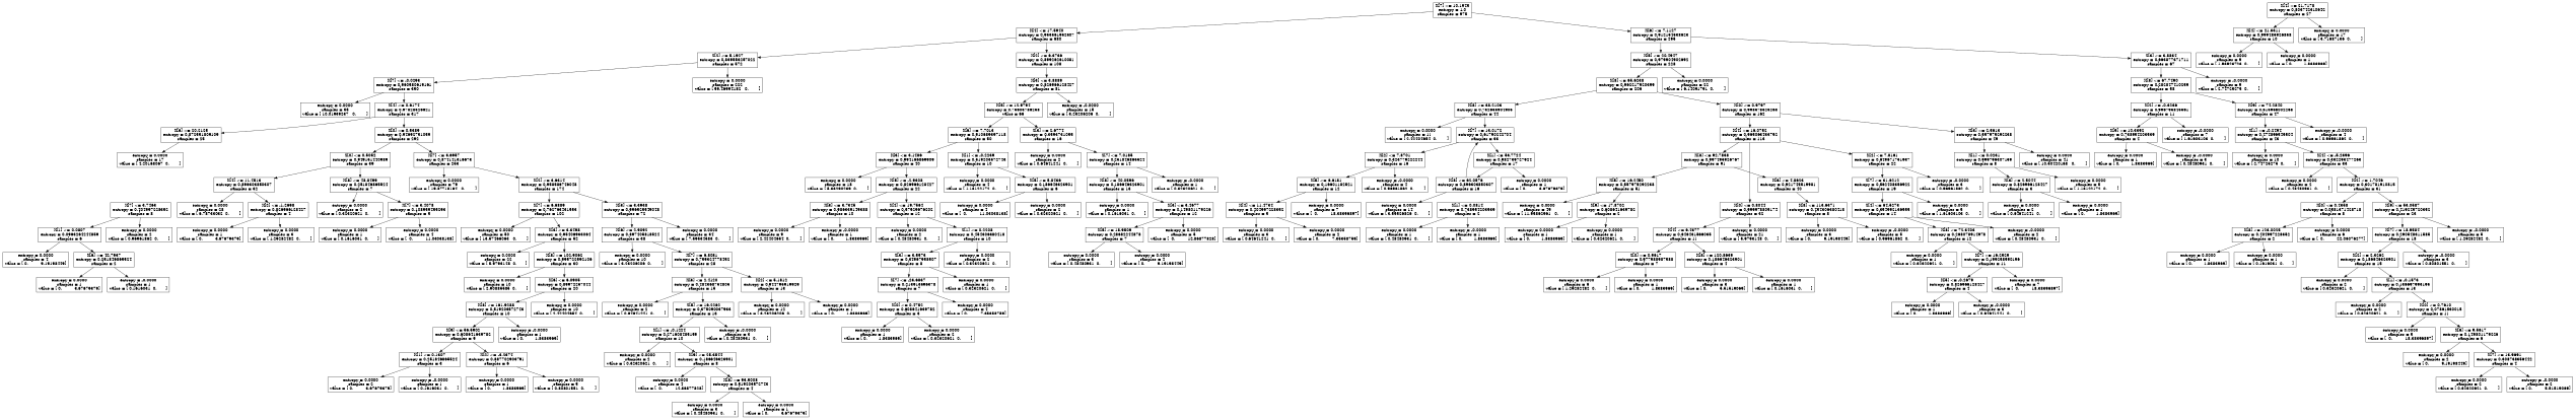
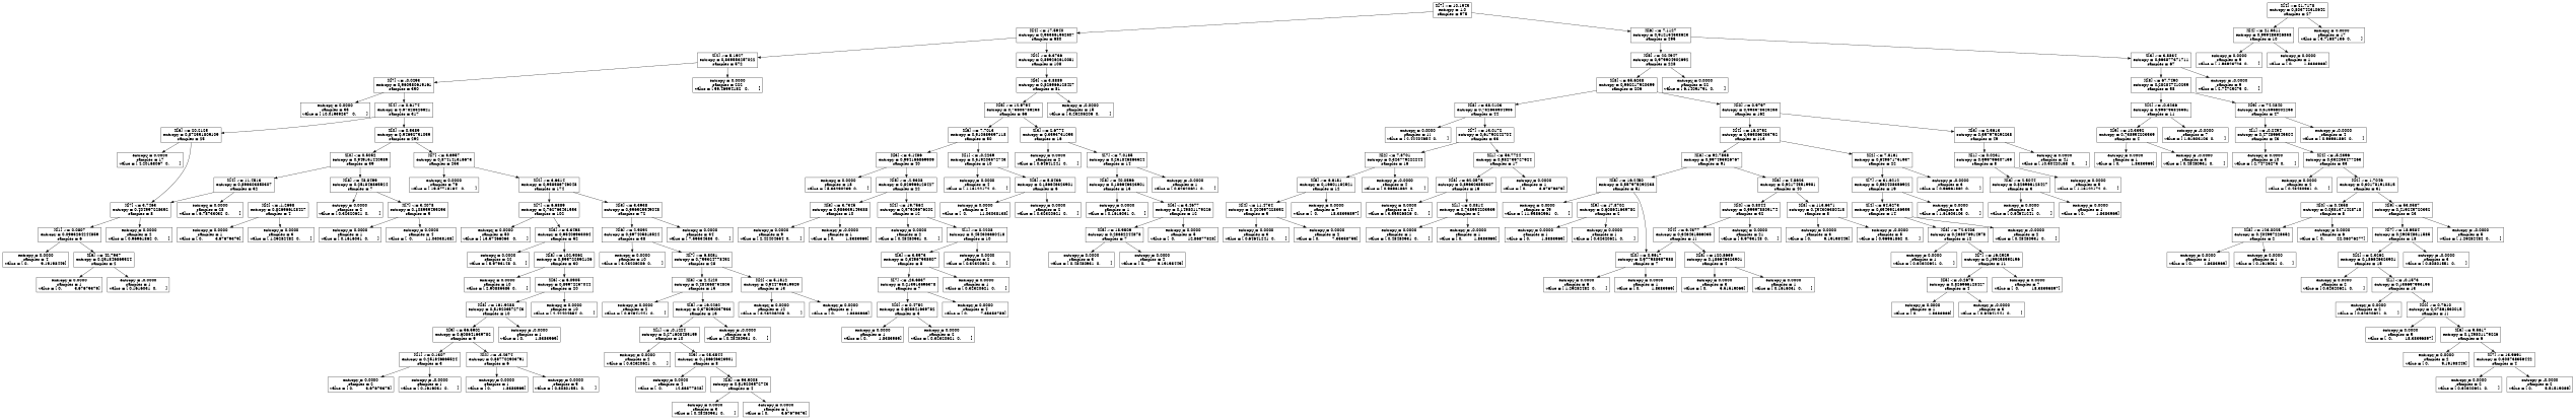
  digraph {
    node [shape=box]
    n1 [label="X[7] <= 10.1945\nentropy = 1.0\nsamples = 975"]
    n2 [label="X[4] <= 17.5940\nentropy = 0.953561952507\nsamples = 680"]
    n3 [label="X[6] <= 7.1127\nentropy = 0.912154538623\nsamples = 295"]
    n4 [label="X[2] <= 5.1927\nentropy = 0.839553257022\nsamples = 572"]
    n5 [label="X[2] <= 6.3736\nentropy = 0.899262610081\nsamples = 108"]
    n6 [label="X[5] <= 20.4947\nentropy = 0.979904902692\nsamples = 228"]
    n7 [label="X[3] <= 3.8834\nentropy = 0.663877371711\nsamples = 67"]
    n8 [label="X[7] <= -0.0293\nentropy = 0.960580619161\nsamples = 350"]
    n9 [label="entropy = 0.0000\nsamples = 222\nvalue = [ 59.46994182   0.        ]"]
    n10 [label="X[3] <= 3.8889\nentropy = 0.826966128427\nsamples = 81"]
    n11 [label="entropy = 0.0000\nsamples = 33\nvalue = [ 10.01939237   0.        ]"]
    n12 [label="X[4] <= 0.6174\nentropy = 0.97828326621\nsamples = 317"]
    n13 [label="X[6] <= 20.2125\nentropy = 0.872551809109\nsamples = 25"]
    n14 [label="X[0] <= 0.5389\nentropy = 0.94692751059\nsamples = 292"]
    n15 [label="entropy = 0.0000\nsamples = 17\nvalue = [ 4.20168067  0.        ]"]
    n16 [label="X[7] <= 3.7463\nentropy = 0.404997228352\nsamples = 8"]
    n17 [label="X[0] <= 0.5052\nentropy = 0.949151440989\nsamples = 39"]
    n18 [label="X[7] <= 3.6957\nentropy = 0.874141316673\nsamples = 253"]
    n19 [label="X[1] <= 0.0807\nentropy = 0.0963264244859\nsamples = 6"]
    n20 [label="entropy = 0.0000\nsamples = 2\nvalue = [ 0.96961862  0.        ]"]
    n21 [label="entropy = 0.0000\nsamples = 4\nvalue = [ 0.          9.19198449]"]
    n22 [label="X[6] <= 42.7937\nentropy = 0.251846865524\nsamples = 2"]
    n23 [label="entropy = 0.0000\nsamples = 1\nvalue = [ 0.          3.67679379]"]
    n24 [label="entropy = -0.0000\nsamples = 1\nvalue = [ 0.1616031  0.       ]"]
    n25 [label="X[4] <= 11.4513\nentropy = 0.896303850307\nsamples = 32"]
    n26 [label="X[8] <= 48.8499\nentropy = 0.251846865524\nsamples = 7"]
    n27 [label="entropy = 0.0000\nsamples = 79\nvalue = [ 19.87718164   0.        ]"]
    n28 [label="X[2] <= 3.6314\nentropy = 0.958586746048\nsamples = 174"]
    n29 [label="entropy = 0.0000\nsamples = 28\nvalue = [ 6.78733032  0.        ]"]
    n30 [label="X[2] <= -1.2698\nentropy = 0.826966128427\nsamples = 4"]
    n31 [label="entropy = 0.0000\nsamples = 2\nvalue = [ 0.32320621  0.        ]"]
    n32 [label="X[7] <= 3.4078\nentropy = 0.108959455293\nsamples = 5"]
    n33 [label="entropy = 0.0000\nsamples = 1\nvalue = [ 0.          3.67679379]"]
    n34 [label="entropy = 0.0000\nsamples = 3\nvalue = [ 1.29282482  0.        ]"]
    n35 [label="entropy = 0.0000\nsamples = 1\nvalue = [ 0.1616031  0.       ]"]
    n36 [label="entropy = 0.0000\nsamples = 4\nvalue = [  0.          11.03038138]"]
    n37 [label="X[7] <= 6.6889\nentropy = 0.762763431553\nsamples = 102"]
    n38 [label="X[3] <= 3.3938\nentropy = 0.996525549048\nsamples = 72"]
    n39 [label="entropy = 0.0000\nsamples = 50\nvalue = [ 13.57466063   0.        ]"]
    n40 [label="X[3] <= 3.3498\nentropy = 0.95406933064\nsamples = 52"]
    n41 [label="X[6] <= 2.9092\nentropy = 0.897405818524\nsamples = 38"]
    n42 [label="entropy = 0.0000\nsamples = 34\nvalue = [ 7.59534583  0.        ]"]
    n43 [label="entropy = 0.0000\nsamples = 22\nvalue = [ 5.9793148  0.       ]"]
    n44 [label="X[8] <= 102.9062\nentropy = 0.995722592106\nsamples = 30"]
    n45 [label="entropy = 0.0000\nsamples = 10\nvalue = [ 2.90885585  0.        ]"]
    n46 [label="X[6] <= 6.0905\nentropy = 0.89972257044\nsamples = 20"]
    n47 [label="X[8] <= 161.9288\nentropy = 0.519203572743\nsamples = 10"]
    n48 [label="entropy = 0.0000\nsamples = 10\nvalue = [ 2.42404654  0.        ]"]
    n49 [label="X[9] <= 56.5902\nentropy = 0.608641639782\nsamples = 9"]
    n50 [label="entropy = -0.0000\nsamples = 1\nvalue = [ 0.         1.8383969]"]
    n51 [label="X[1] <= 0.1307\nentropy = 0.251846865524\nsamples = 3"]
    n52 [label="X[2] <= -3.2374\nentropy = 0.887702903791\nsamples = 6"]
    n53 [label="entropy = 0.0000\nsamples = 2\nvalue = [ 0.          3.67679379]"]
    n54 [label="entropy = -0.0000\nsamples = 1\nvalue = [ 0.1616031  0.       ]"]
    n55 [label="entropy = 0.0000\nsamples = 1\nvalue = [ 0.         1.8383969]"]
    n56 [label="entropy = 0.0000\nsamples = 5\nvalue = [ 0.80801551  0.        ]"]
    n57 [label="entropy = 0.0000\nsamples = 10\nvalue = [ 3.23206206  0.        ]"]
    n58 [label="X[7] <= 6.8081\nentropy = 0.759324778452\nsamples = 28"]
    n59 [label="X[3] <= 2.4120\nentropy = 0.484368754805\nsamples = 15"]
    n60 [label="X[2] <= 5.1812\nentropy = 0.944795919929\nsamples = 13"]
    n61 [label="entropy = 0.0000\nsamples = 2\nvalue = [ 0.64641241  0.        ]"]
    n62 [label="X[5] <= 16.2262\nentropy = 0.375090037933\nsamples = 13"]
    n63 [label="entropy = 0.0000\nsamples = 12\nvalue = [ 3.23206206  0.        ]"]
    n64 [label="entropy = 0.0000\nsamples = 1\nvalue = [ 0.         1.8383969]"]
    n65 [label="X[1] <= -0.1224\nentropy = 0.271608485159\nsamples = 10"]
    n66 [label="entropy = -0.0000\nsamples = 3\nvalue = [ 0.48480931  0.        ]"]
    n67 [label="entropy = 0.0000\nsamples = 2\nvalue = [ 0.32320621  0.        ]"]
    n68 [label="X[9] <= 25.3544\nentropy = 0.186646323901\nsamples = 8"]
    n69 [label="entropy = 0.0000\nsamples = 4\nvalue = [  0.          12.86877828]"]
    n70 [label="X[8] <= 93.5008\nentropy = 0.519203572743\nsamples = 4"]
    n71 [label="entropy = 0.0000\nsamples = 3\nvalue = [ 0.48480931  0.        ]"]
    n72 [label="entropy = 0.0000\nsamples = 1\nvalue = [ 0.          3.67679379]"]
-   n73 [label="X[5] <= 12.9794\nentropy = 0.75603786258\nvalue = 66"]
+   n73 [label="X[5] <= 12.9794\nentropy = 0.75603786258\nsamples = 66"]
    n74 [label="entropy = -0.0000\nsamples = 15\nvalue = [ 3.23206206  0.        ]"]
    n75 [label="X[4] <= 21.7178\nentropy = 0.803742310642\nsamples = 27"]
    n76 [label="X[4] <= 21.3311\nentropy = 0.999485926858\nsamples = 10"]
    n77 [label="entropy = 0.0000\nsamples = 17\nvalue = [ 3.71687136  0.        ]"]
    n78 [label="X[6] <= 7.7013\nentropy = 0.910689397118\nsamples = 50"]
    n79 [label="X[3] <= 2.6774\nentropy = 0.3593731055\nsamples = 16"]
    n80 [label="X[3] <= 3.1486\nentropy = 0.994166869909\nsamples = 40"]
    n81 [label="X[1] <= -0.2239\nentropy = 0.519203572743\nsamples = 10"]
    n82 [label="entropy = 0.0000\nsamples = 2\nvalue = [ 0.64641241  0.        ]"]
    n83 [label="X[7] <= 7.0185\nentropy = 0.251846865524\nsamples = 14"]
    n84 [label="entropy = 0.0000\nsamples = 18\nvalue = [ 5.33290239  0.        ]"]
    n85 [label="X[5] <= -2.9308\nentropy = 0.826966128427\nsamples = 22"]
    n86 [label="entropy = 0.0000\nsamples = 4\nvalue = [ 1.13122172  0.        ]"]
    n87 [label="X[5] <= 5.8436\nentropy = 0.186646323901\nsamples = 6"]
    n88 [label="X[3] <= 3.7345\nentropy = 0.986339149388\nsamples = 10"]
    n89 [label="X[4] <= 19.7564\nentropy = 0.57529676202\nsamples = 12"]
    n90 [label="entropy = 0.0000\nsamples = 9\nvalue = [ 2.42404654  0.        ]"]
    n91 [label="entropy = -0.0000\nsamples = 1\nvalue = [ 0.         1.8383969]"]
    n92 [label="entropy = 0.0000\nsamples = 2\nvalue = [ 0.48480931  0.        ]"]
    n93 [label="X[1] <= 0.2208\nentropy = 0.454306380418\nsamples = 10"]
    n94 [label="X[3] <= 3.5573\nentropy = 0.34967958507\nsamples = 8"]
    n95 [label="entropy = 0.0000\nsamples = 2\nvalue = [ 0.32320621  0.        ]"]
    n96 [label="X[7] <= -23.6837\nentropy = 0.213913596378\nsamples = 7"]
    n97 [label="entropy = 0.0000\nsamples = 1\nvalue = [ 0.32320621  0.        ]"]
    n98 [label="X[0] <= 0.4752\nentropy = 0.608641639782\nsamples = 3"]
    n99 [label="entropy = 0.0000\nsamples = 4\nvalue = [ 0.          7.35358759]"]
    n100 [label="entropy = 0.0000\nsamples = 1\nvalue = [ 0.         1.8383969]"]
    n101 [label="entropy = 0.0000\nsamples = 2\nvalue = [ 0.32320621  0.        ]"]
    n102 [label="entropy = 0.0000\nsamples = 4\nvalue = [  0.          11.03038138]"]
    n103 [label="entropy = 0.0000\nsamples = 2\nvalue = [ 0.32320621  0.        ]"]
    n104 [label="X[8] <= 40.0596\nentropy = 0.186646323901\nsamples = 13"]
    n105 [label="entropy = -0.0000\nsamples = 1\nvalue = [ 0.32320621  0.        ]"]
    n106 [label="entropy = 0.0000\nsamples = 1\nvalue = [ 0.1616031  0.       ]"]
    n107 [label="X[3] <= 3.4677\nentropy = 0.149801179226\nsamples = 12"]
    n108 [label="X[5] <= 18.9509\nentropy = 0.28682244878\nsamples = 7"]
    n109 [label="entropy = 0.0000\nsamples = 5\nvalue = [  0.          12.86877828]"]
    n110 [label="entropy = 0.0000\nsamples = 3\nvalue = [ 0.48480931  0.        ]"]
    n111 [label="entropy = 0.0000\nsamples = 4\nvalue = [ 0.          9.19198449]"]
    n112 [label="entropy = 0.0000\nsamples = 9\nvalue = [ 1.93923723  0.        ]"]
    n113 [label="entropy = 0.0000\nsamples = 1\nvalue = [ 0.         1.8383969]"]
    n114 [label="X[8] <= 65.6238\nentropy = 0.962217520399\nsamples = 206"]
    n115 [label="entropy = 0.0000\nsamples = 22\nvalue = [ 6.14091791  0.        ]"]
    n116 [label="X[8] <= 67.7490\nentropy = 0.282847410259\nsamples = 58"]
    n117 [label="entropy = -0.0000\nsamples = 9\nvalue = [ 2.74725275  0.        ]"]
    n118 [label="X[8] <= 38.2103\nentropy = 0.732655904905\nsamples = 44"]
    n119 [label="X[0] <= 0.9797\nentropy = 0.998578523268\nsamples = 162"]
    n120 [label="entropy = 0.0000\nsamples = 11\nvalue = [ 2.42404654  0.        ]"]
    n121 [label="X[7] <= 13.0172\nentropy = 0.61790242704\nsamples = 33"]
    n122 [label="X[4] <= 16.0752\nentropy = 0.965063433752\nsamples = 113"]
    n123 [label="X[3] <= 2.5613\nentropy = 0.557975292238\nsamples = 49"]
    n124 [label="X[2] <= 7.8701\nentropy = 0.323779222244\nsamples = 16"]
    n125 [label="X[1] <= 53.7724\nentropy = 0.982739727924\nsamples = 17"]
    n126 [label="X[5] <= 6.6181\nentropy = 0.16601182521\nsamples = 12"]
    n127 [label="entropy = -0.0000\nsamples = 4\nvalue = [ 0.96961862  0.        ]"]
    n128 [label="X[8] <= 62.0576\nentropy = 0.896303850307\nsamples = 16"]
    n129 [label="entropy = 0.0000\nsamples = 1\nvalue = [ 0.          3.67679379]"]
    n130 [label="X[4] <= 11.4734\nentropy = 0.404997228352\nsamples = 5"]
    n131 [label="entropy = 0.0000\nsamples = 7\nvalue = [  0.          18.38396897]"]
    n132 [label="entropy = 0.0000\nsamples = 3\nvalue = [ 0.64641241  0.        ]"]
    n133 [label="entropy = 0.0000\nsamples = 2\nvalue = [ 0.          7.35358759]"]
    n134 [label="entropy = 0.0000\nsamples = 14\nvalue = [ 3.55526826  0.        ]"]
    n135 [label="X[1] <= 0.0814\nentropy = 0.738954203539\nsamples = 2"]
    n136 [label="entropy = 0.0000\nsamples = 1\nvalue = [ 0.48480931  0.        ]"]
    n137 [label="entropy = -0.0000\nsamples = 1\nvalue = [ 0.         1.8383969]"]
    n138 [label="X[8] <= 92.7838\nentropy = 0.997495926767\nsamples = 91"]
    n139 [label="X[2] <= 7.8161\nentropy = 0.649671751937\nsamples = 22"]
    n140 [label="X[1] <= 0.0231\nentropy = 0.999796307159\nsamples = 8"]
    n141 [label="entropy = 0.0000\nsamples = 41\nvalue = [ 10.50420168   0.        ]"]
    n142 [label="X[5] <= 16.2450\nentropy = 0.557975292238\nsamples = 51"]
    n143 [label="X[6] <= 4.8623\nentropy = 0.921745519981\nsamples = 40"]
    n144 [label="X[7] <= 31.6212\nentropy = 0.562408356922\nsamples = 19"]
    n145 [label="entropy = -0.0000\nsamples = 3\nvalue = [ 0.96961862  0.        ]"]
    n146 [label="entropy = 0.0000\nsamples = 49\nvalue = [ 11.95862961   0.        ]"]
    n147 [label="X[9] <= 17.8702\nentropy = 0.608641639782\nsamples = 2"]
    n148 [label="X[0] <= 0.8044\nentropy = 0.999978805174\nsamples = 32"]
    n149 [label="X[8] <= 113.6371\nentropy = 0.454306380418\nsamples = 8"]
    n150 [label="entropy = 0.0000\nsamples = 1\nvalue = [ 0.         1.8383969]"]
    n151 [label="entropy = 0.0000\nsamples = 1\nvalue = [ 0.32320621  0.        ]"]
    n152 [label="entropy = 0.0000\nsamples = 21\nvalue = [ 5.9793148  0.       ]"]
    n153 [label="X[4] <= 6.4377\nentropy = 0.646431566035\nsamples = 11"]
    n154 [label="entropy = 0.0000\nsamples = 3\nvalue = [ 0.          9.19198449]"]
    n155 [label="entropy = -0.0000\nsamples = 5\nvalue = [ 0.96961862  0.        ]"]
    n156 [label="X[0] <= 0.9617\nentropy = 0.977988987588\nsamples = 7"]
    n157 [label="X[8] <= 120.8639\nentropy = 0.186646323901\nsamples = 4"]
    n158 [label="entropy = 0.0000\nsamples = 6\nvalue = [ 1.29282482  0.        ]"]
    n159 [label="entropy = 0.0000\nsamples = 1\nvalue = [ 0.         1.8383969]"]
    n160 [label="entropy = 0.0000\nsamples = 3\nvalue = [ 0.          5.51519069]"]
    n161 [label="entropy = 0.0000\nsamples = 1\nvalue = [ 0.1616031  0.       ]"]
    n162 [label="X[4] <= 64.5273\nentropy = 0.354992136555\nsamples = 14"]
    n163 [label="entropy = 0.0000\nsamples = 5\nvalue = [ 1.61603103  0.        ]"]
    n164 [label="X[8] <= 72.3403\nentropy = 0.268078914978\nsamples = 12"]
    n165 [label="entropy = -0.0000\nsamples = 2\nvalue = [ 0.48480931  0.        ]"]
    n166 [label="entropy = 0.0000\nsamples = 1\nvalue = [ 0.32320621  0.        ]"]
    n167 [label="X[7] <= 16.2529\nentropy = 0.199258590196\nsamples = 11"]
    n168 [label="X[5] <= -0.2679\nentropy = 0.826966128427\nsamples = 4"]
    n169 [label="entropy = 0.0000\nsamples = 7\nvalue = [  0.          18.38396897]"]
    n170 [label="entropy = 0.0000\nsamples = 1\nvalue = [ 0.         1.8383969]"]
    n171 [label="entropy = -0.0000\nsamples = 3\nvalue = [ 0.64641241  0.        ]"]
    n172 [label="X[3] <= 2.5044\nentropy = 0.826966128427\nsamples = 3"]
    n173 [label="entropy = 0.0000\nsamples = 5\nvalue = [ 1.13122172  0.        ]"]
    n174 [label="entropy = 0.0000\nsamples = 2\nvalue = [ 0.64641241  0.        ]"]
    n175 [label="entropy = 0.0000\nsamples = 1\nvalue = [ 0.         1.8383969]"]
    n176 [label="X[2] <= -0.3236\nentropy = 0.996795845561\nsamples = 11"]
    n177 [label="X[9] <= 74.2840\nentropy = 0.515956002268\nsamples = 47"]
    n178 [label="X[9] <= 10.3392\nentropy = 0.738954203539\nsamples = 4"]
    n179 [label="entropy = -0.0000\nsamples = 7\nvalue = [ 1.61603103  0.        ]"]
    n180 [label="X[1] <= -0.2494\nentropy = 0.474896545504\nsamples = 43"]
    n181 [label="entropy = -0.0000\nsamples = 4\nvalue = [ 0.96961862  0.        ]"]
    n182 [label="entropy = 0.0000\nsamples = 1\nvalue = [ 0.         1.8383969]"]
    n183 [label="entropy = -0.0000\nsamples = 3\nvalue = [ 0.48480931  0.        ]"]
    n184 [label="entropy = 0.0000\nsamples = 10\nvalue = [ 2.74725275  0.        ]"]
    n185 [label="X[4] <= -5.2396\nentropy = 0.332293477263\nsamples = 33"]
    n186 [label="entropy = 0.0000\nsamples = 2\nvalue = [ 0.48480931  0.        ]"]
    n187 [label="X[2] <= 1.7046\nentropy = 0.301781910815\nsamples = 31"]
    n188 [label="X[0] <= 0.4358\nentropy = 0.0581371428718\nsamples = 8"]
    n189 [label="X[9] <= 53.0587\nentropy = 0.419245720352\nsamples = 23"]
    n190 [label="X[8] <= 123.0025\nentropy = 0.404997228352\nsamples = 2"]
    n191 [label="entropy = 0.0000\nsamples = 6\nvalue = [  0.          22.06076277]"]
    n192 [label="X[7] <= 18.9584\nentropy = 0.290548311585\nsamples = 18"]
    n193 [label="entropy = -0.0000\nsamples = 5\nvalue = [ 1.29282482  0.        ]"]
    n194 [label="entropy = 0.0000\nsamples = 1\nvalue = [ 0.         1.8383969]"]
    n195 [label="entropy = 0.0000\nsamples = 1\nvalue = [ 0.1616031  0.       ]"]
    n196 [label="X[2] <= 2.3262\nentropy = 0.186646323901\nsamples = 15"]
    n197 [label="entropy = -0.0000\nsamples = 3\nvalue = [ 0.80801551  0.        ]"]
    n198 [label="entropy = 0.0000\nsamples = 2\nvalue = [ 0.32320621  0.        ]"]
    n199 [label="X[1] <= -0.1573\nentropy = 0.136697993195\nsamples = 13"]
    n200 [label="entropy = 0.0000\nsamples = 2\nvalue = [ 0.32320621  0.        ]"]
    n201 [label="X[0] <= 0.7610\nentropy = 0.07861530015\nsamples = 11"]
    n202 [label="entropy = 0.0000\nsamples = 5\nvalue = [  0.          18.38396897]"]
    n203 [label="X[6] <= 9.5617\nentropy = 0.149801179226\nsamples = 6"]
    n204 [label="entropy = 0.0000\nsamples = 2\nvalue = [ 0.          9.19198449]"]
    n205 [label="X[7] <= 13.9691\nentropy = 0.308738356442\nsamples = 4"]
    n206 [label="entropy = 0.0000\nsamples = 2\nvalue = [ 0.32320621  0.        ]"]
    n207 [label="entropy = -0.0000\nsamples = 2\nvalue = [ 0.          5.51519069]"]
    n1 -> n2
    n1 -> n3
    n2 -> n4
    n2 -> n5
    n3 -> n6
    n3 -> n7
    n4 -> n8
    n4 -> n9
    n5 -> n10
    n6 -> n114
    n6 -> n115
    n7 -> n116
    n7 -> n117
    n8 -> n11
    n8 -> n12
    n10 -> n73
    n10 -> n74
    n12 -> n13
    n12 -> n14
    n13 -> n15
+   n13 -> n16
    n14 -> n17
    n14 -> n18
    n16 -> n19
    n16 -> n20
    n17 -> n25
    n17 -> n26
    n18 -> n27
    n18 -> n28
    n19 -> n21
    n19 -> n22
    n22 -> n23
    n22 -> n24
    n25 -> n29
-   n25 -> n30
+   n25 -> n16
    n26 -> n31
    n26 -> n32
    n28 -> n37
    n28 -> n38
    n30 -> n33
    n30 -> n34
    n32 -> n35
    n32 -> n36
    n37 -> n39
    n37 -> n40
    n38 -> n41
    n38 -> n42
    n40 -> n43
    n40 -> n44
    n41 -> n57
    n41 -> n58
    n44 -> n45
    n44 -> n46
    n46 -> n47
    n46 -> n48
    n47 -> n49
    n47 -> n50
    n49 -> n51
    n49 -> n52
    n51 -> n53
    n51 -> n54
    n52 -> n55
    n52 -> n56
    n58 -> n59
    n58 -> n60
    n59 -> n61
    n59 -> n62
    n60 -> n63
    n60 -> n64
    n62 -> n65
    n62 -> n66
    n65 -> n67
    n65 -> n68
    n68 -> n69
    n68 -> n70
    n70 -> n71
    n70 -> n72
    n73 -> n78
    n73 -> n79
    n75 -> n76
    n75 -> n77
    n76 -> n112
    n76 -> n113
    n78 -> n80
    n78 -> n81
    n79 -> n82
    n79 -> n83
    n80 -> n84
    n80 -> n85
    n81 -> n86
    n81 -> n87
    n83 -> n104
    n83 -> n105
    n85 -> n88
    n85 -> n89
    n87 -> n102
    n87 -> n103
    n88 -> n90
    n88 -> n91
    n89 -> n92
    n89 -> n93
    n93 -> n94
    n93 -> n95
    n94 -> n96
    n94 -> n97
    n96 -> n98
    n96 -> n99
    n98 -> n100
    n98 -> n101
    n104 -> n106
    n104 -> n107
    n107 -> n108
    n107 -> n109
    n108 -> n110
    n108 -> n111
    n114 -> n118
    n114 -> n119
    n116 -> n176
    n116 -> n177
    n118 -> n120
    n118 -> n121
    n119 -> n122
    n119 -> n123
    n121 -> n124
    n121 -> n125
    n122 -> n138
    n122 -> n139
    n123 -> n140
    n123 -> n141
    n124 -> n126
    n124 -> n127
    n125 -> n128
    n125 -> n129
    n126 -> n130
    n126 -> n131
    n128 -> n134
-   n128 -> n121
+   n128 -> n135
    n130 -> n132
    n130 -> n133
    n135 -> n136
    n135 -> n137
    n138 -> n142
    n138 -> n143
    n139 -> n144
    n139 -> n145
    n140 -> n172
    n140 -> n173
    n142 -> n146
-   n142 -> n147
-   n122 -> n148
+   n142 -> n156
+   n143 -> n148
    n143 -> n149
    n144 -> n162
    n144 -> n163
    n147 -> n150
    n147 -> n151
    n148 -> n152
    n148 -> n153
    n149 -> n154
    n149 -> n155
    n153 -> n156
    n153 -> n157
    n156 -> n158
    n156 -> n159
    n157 -> n160
    n157 -> n161
    n162 -> n164
    n162 -> n165
    n164 -> n166
    n164 -> n167
    n167 -> n168
    n167 -> n169
    n168 -> n170
    n168 -> n171
    n172 -> n174
    n172 -> n175
    n176 -> n178
    n176 -> n179
    n177 -> n180
    n177 -> n181
    n178 -> n182
    n178 -> n183
    n180 -> n184
    n180 -> n185
    n185 -> n186
    n185 -> n187
    n187 -> n188
    n187 -> n189
    n188 -> n190
    n188 -> n191
    n189 -> n192
    n189 -> n193
    n190 -> n194
    n190 -> n195
    n192 -> n196
    n192 -> n197
    n196 -> n198
    n196 -> n199
    n199 -> n200
    n199 -> n201
    n201 -> n202
    n201 -> n203
    n203 -> n204
    n203 -> n205
    n205 -> n206
    n205 -> n207
  }
